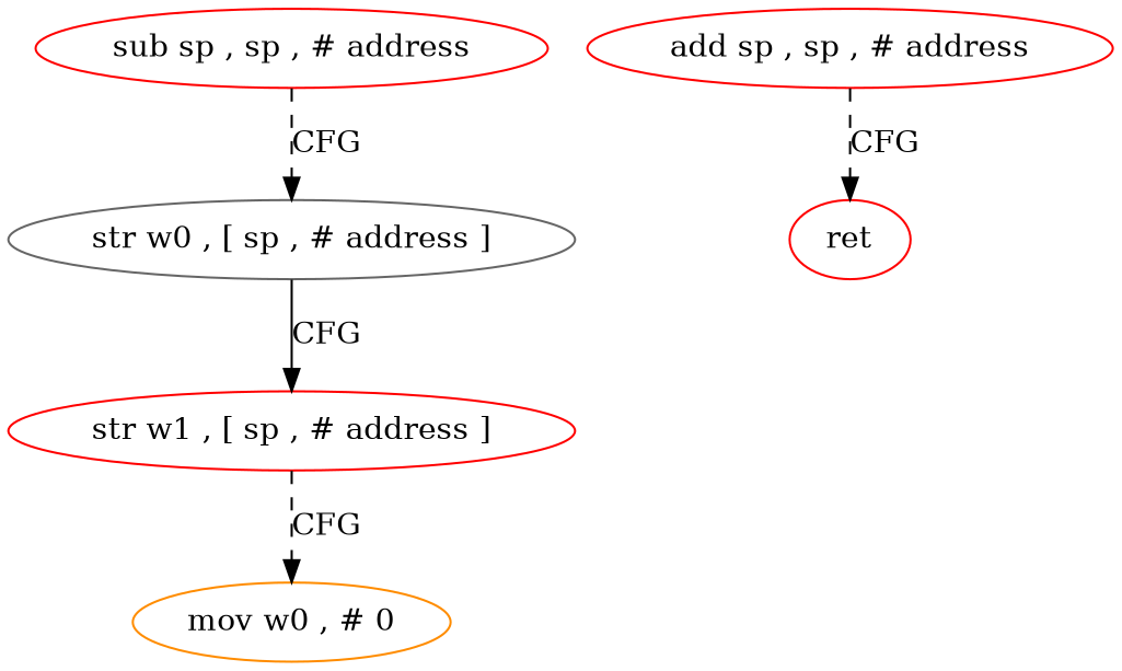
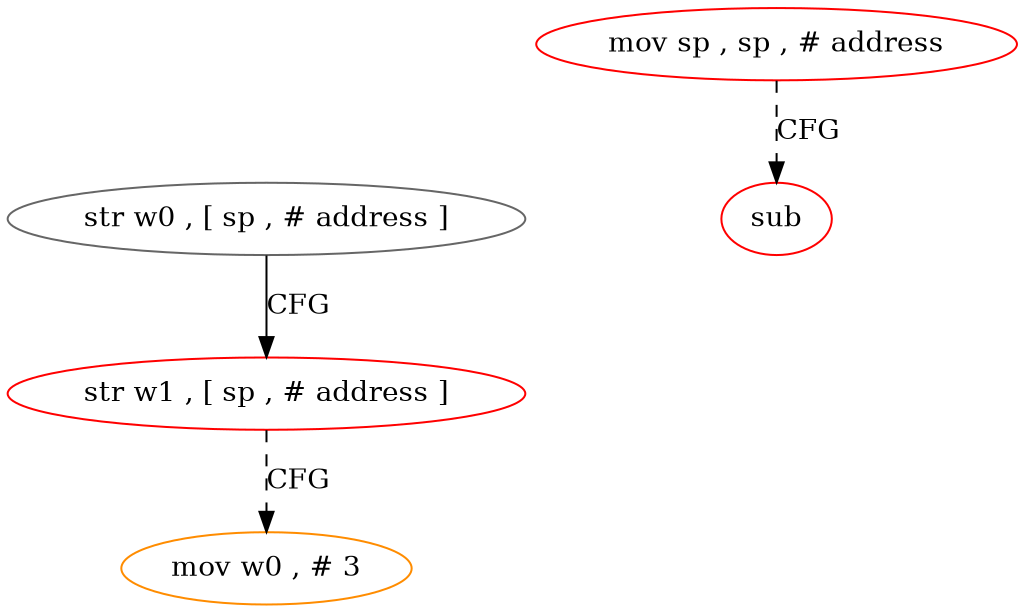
  digraph {
    node [color=red]
    edge [style=dashed]
-   n1 [label="sub sp , sp , # address"]
    n2 [color=gray40 label="str w0 , [ sp , # address ]"]
    n3 [label="str w1 , [ sp , # address ]"]
-   n4 [color=darkorange label="mov w0 , # 0"]
-   n5 [label="add sp , sp , # address"]
-   n6 [label=ret]
-   n1 -> n2 [label=CFG]
+   n4 [color=darkorange label="mov w0 , # 3"]
+   n5 [label="mov sp , sp , # address"]
+   n6 [label=sub]
    n2 -> n3 [label=CFG style=solid]
    n3 -> n4 [label=CFG]
    n5 -> n6 [label=CFG]
  }
